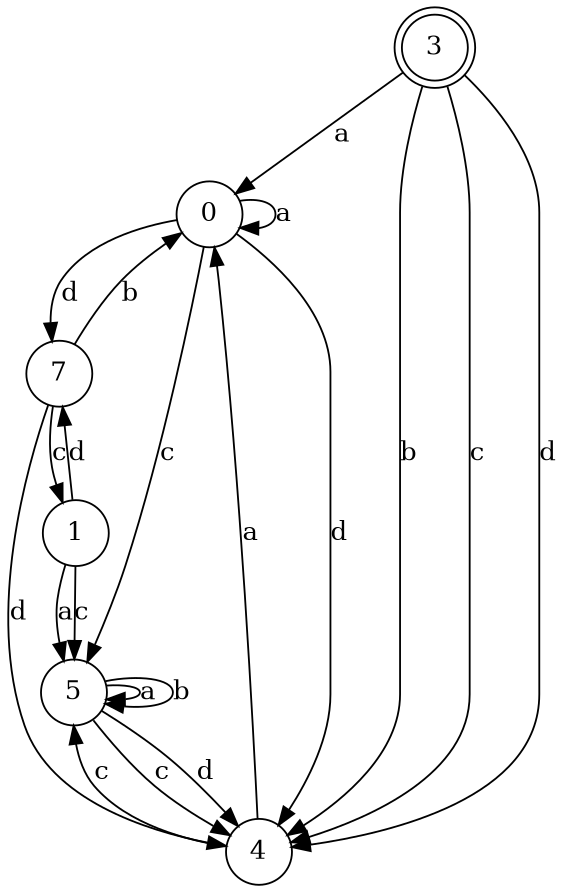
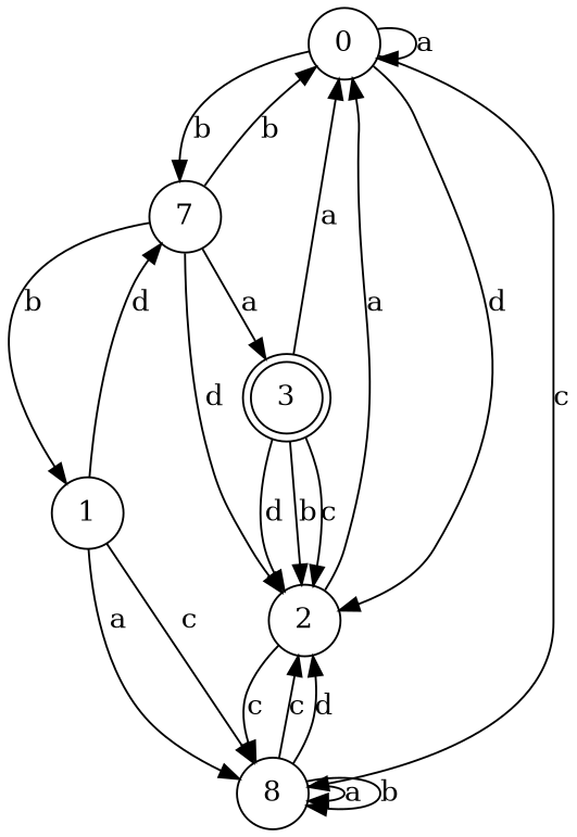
  digraph {
    rankdir=TB
    node [color=black fillcolor=white shape=circle style=filled]
    n1 [label=0]
    n2 [label=7]
-   n3 [label=4]
-   n4 [label=5]
+   n3 [label=2]
+   n4 [label=8]
    n5 [label=1]
    n6 [label=3 shape=doublecircle style="rounded,filled"]
    n1 -> n1 [label=a]
-   n1 -> n2 [label=d]
+   n1 -> n2 [label=b]
    n1 -> n3 [label=d]
    n1 -> n4 [label=c]
    n2 -> n1 [label=b]
    n2 -> n3 [label=d]
-   n2 -> n5 [label=c]
+   n2 -> n5 [label=b]
+   n2 -> n6 [label=a]
    n3 -> n1 [label=a]
    n3 -> n4 [label=c]
    n4 -> n3 [label=c]
    n4 -> n3 [label=d]
    n4 -> n4 [label=a]
    n4 -> n4 [label=b]
    n5 -> n2 [label=d]
    n5 -> n4 [label=a]
    n5 -> n4 [label=c]
    n6 -> n1 [label=a]
    n6 -> n3 [label=b]
    n6 -> n3 [label=c]
    n6 -> n3 [label=d]
  }
